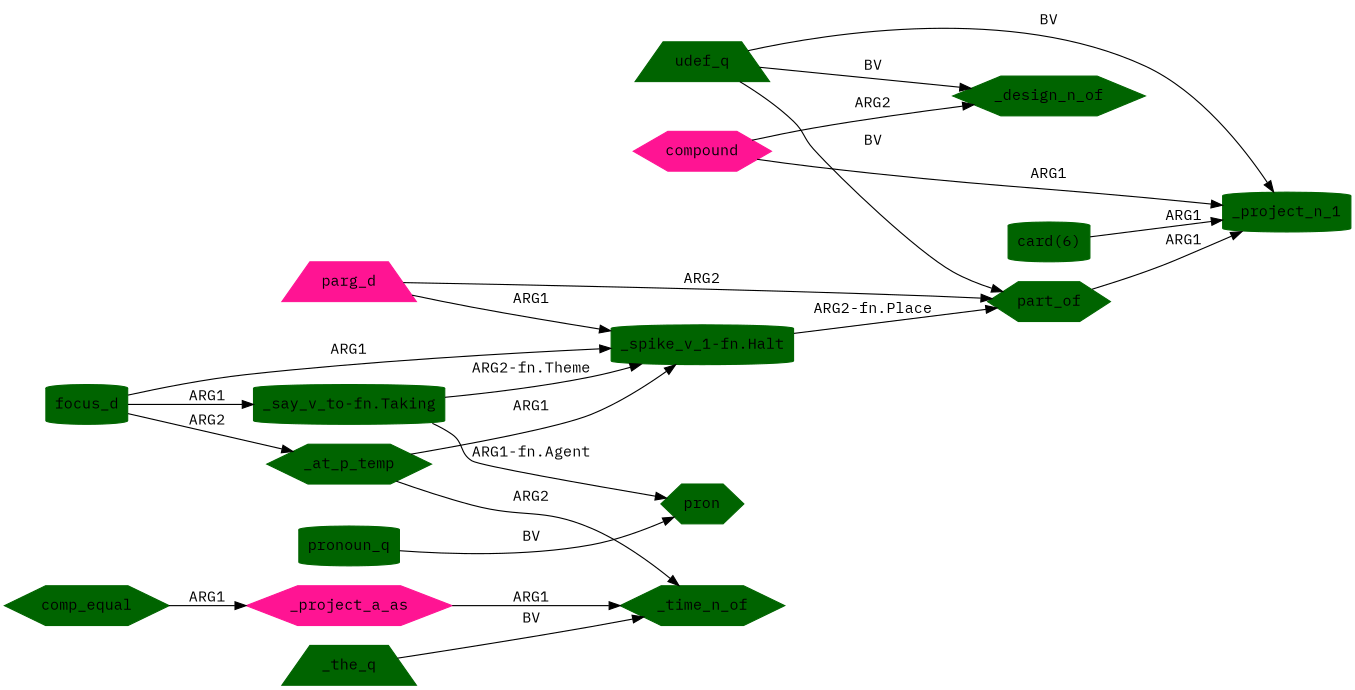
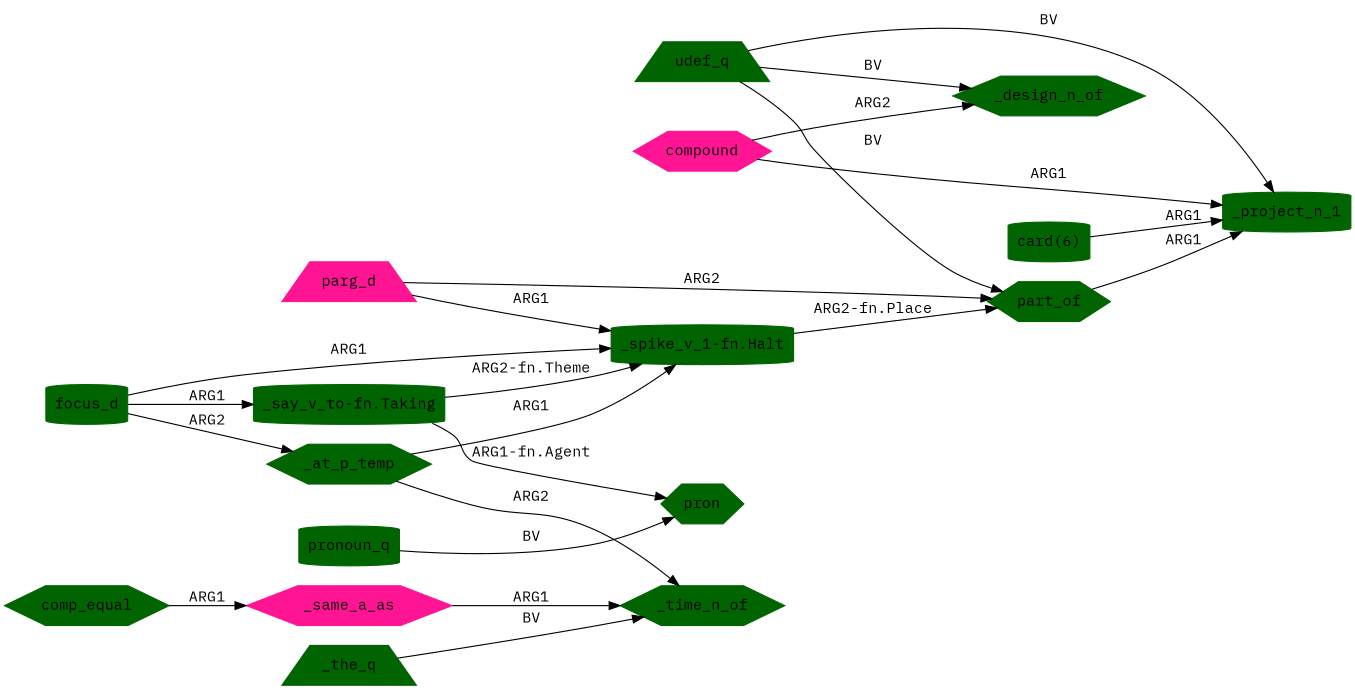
  digraph {
    fontname="IBM Plex Mono"
    rankdir=LR
    node [color=darkgreen fontname="IBM Plex Mono" shape=hexagon style=filled]
    edge [fontname="IBM Plex Mono"]
    udef_q [shape=trapezium]
    _project_n_1 [shape=cylinder]
    _design_n_of
    part_of
    parg_d [color=deeppink shape=trapezium]
    "_spike_v_1-fn.Halt" [shape=cylinder]
    focus_d [shape=cylinder]
    "_say_v_to-fn.Taking" [shape=cylinder]
    _at_p_temp
    pron
    _time_n_of
-   _same_a_as [color=deeppink label=_project_a_as]
+   _same_a_as [color=deeppink]
    pronoun_q [shape=cylinder]
    _the_q [shape=trapezium]
    compound [color=deeppink]
    "card(6)" [shape=cylinder]
    comp_equal
    udef_q -> _project_n_1 [label=BV]
    udef_q -> _design_n_of [label=BV]
    udef_q -> part_of [label=BV]
    part_of -> _project_n_1 [label=ARG1]
    parg_d -> part_of [label=ARG2]
    parg_d -> "_spike_v_1-fn.Halt" [label=ARG1]
    "_spike_v_1-fn.Halt" -> part_of [label="ARG2-fn.Place"]
    focus_d -> "_spike_v_1-fn.Halt" [label=ARG1]
    focus_d -> "_say_v_to-fn.Taking" [label=ARG1]
    focus_d -> _at_p_temp [label=ARG2]
    "_say_v_to-fn.Taking" -> "_spike_v_1-fn.Halt" [label="ARG2-fn.Theme"]
    "_say_v_to-fn.Taking" -> pron [label="ARG1-fn.Agent"]
    _at_p_temp -> "_spike_v_1-fn.Halt" [label=ARG1]
    _at_p_temp -> _time_n_of [label=ARG2]
    _same_a_as -> _time_n_of [label=ARG1]
    pronoun_q -> pron [label=BV]
    _the_q -> _time_n_of [label=BV]
    compound -> _project_n_1 [label=ARG1]
    compound -> _design_n_of [label=ARG2]
    "card(6)" -> _project_n_1 [label=ARG1]
    comp_equal -> _same_a_as [label=ARG1]
  }
